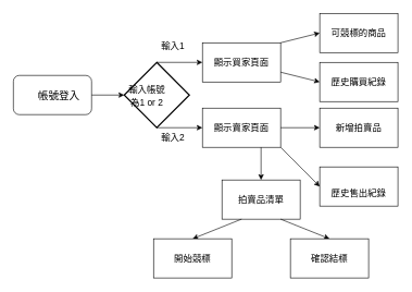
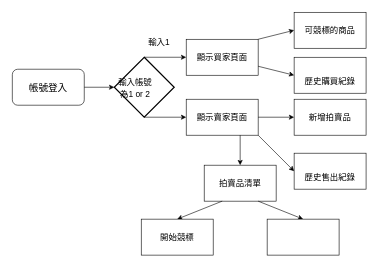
  <mxCell id="0" />
  <mxCell id="1" parent="0" />
  <mxCell id="2" value="" style="rounded=1;whiteSpace=wrap;html=1;" vertex="1" parent="1"><mxGeometry x="20" y="115" width="120" height="60" as="geometry" /></mxCell>
- <mxCell id="3" value="&lt;font style=&quot;font-size: 16px;&quot;&gt;帳號登入&lt;/font&gt;" style="text;html=1;strokeColor=none;fillColor=none;align=center;verticalAlign=middle;whiteSpace=wrap;rounded=0;" vertex="1" parent="1"><mxGeometry x="50" y="130" width="80" height="30" as="geometry" /></mxCell>
+ <mxCell id="3" value="&lt;font style=&quot;font-size: 16px;&quot;&gt;帳號登入&lt;/font&gt;" style="text;html=1;strokeColor=none;fillColor=none;align=center;verticalAlign=middle;whiteSpace=wrap;rounded=0;" vertex="1" parent="1"><mxGeometry x="40" y="130" width="80" height="30" as="geometry" /></mxCell>
  <mxCell id="4" value="" style="endArrow=classic;html=1;rounded=0;fontSize=16;exitX=1;exitY=0.5;exitDx=0;exitDy=0;entryX=0;entryY=0.5;entryDx=0;entryDy=0;entryPerimeter=0;" edge="1" parent="1" source="2" target="5"><mxGeometry width="50" height="50" relative="1" as="geometry"><mxPoint x="400" y="165" as="sourcePoint" /><mxPoint x="200" y="145" as="targetPoint" /></mxGeometry></mxCell>
  <mxCell id="5" value="" style="strokeWidth=2;html=1;shape=mxgraph.flowchart.decision;whiteSpace=wrap;fontSize=16;" vertex="1" parent="1"><mxGeometry x="190" y="95" width="100" height="100" as="geometry" /></mxCell>
  <mxCell id="6" value="&lt;font style=&quot;font-size: 14px;&quot;&gt;輸入帳號為1 or 2&lt;/font&gt;" style="text;html=1;strokeColor=none;fillColor=none;align=center;verticalAlign=middle;whiteSpace=wrap;rounded=0;fontSize=16;" vertex="1" parent="1"><mxGeometry x="195" y="130" width="60" height="30" as="geometry" /></mxCell>
  <mxCell id="7" value="" style="endArrow=classic;html=1;rounded=0;fontSize=14;exitX=0.5;exitY=0;exitDx=0;exitDy=0;exitPerimeter=0;entryX=0;entryY=0.5;entryDx=0;entryDy=0;" edge="1" parent="1" source="5" target="11"><mxGeometry width="50" height="50" relative="1" as="geometry"><mxPoint x="400" y="165" as="sourcePoint" /><mxPoint x="280" y="35" as="targetPoint" /></mxGeometry></mxCell>
  <mxCell id="8" value="" style="endArrow=classic;html=1;rounded=0;fontSize=14;exitX=0.5;exitY=1;exitDx=0;exitDy=0;exitPerimeter=0;entryX=0;entryY=0.5;entryDx=0;entryDy=0;" edge="1" parent="1" source="5" target="12"><mxGeometry width="50" height="50" relative="1" as="geometry"><mxPoint x="400" y="165" as="sourcePoint" /><mxPoint x="290" y="235" as="targetPoint" /></mxGeometry></mxCell>
- <mxCell id="9" value="輸入2" style="text;html=1;strokeColor=none;fillColor=none;align=center;verticalAlign=middle;whiteSpace=wrap;rounded=0;fontSize=14;" vertex="1" parent="1"><mxGeometry x="230" y="195" width="70" height="30" as="geometry" /></mxCell>
  <mxCell id="10" value="輸入1" style="text;html=1;strokeColor=none;fillColor=none;align=center;verticalAlign=middle;whiteSpace=wrap;rounded=0;fontSize=14;" vertex="1" parent="1"><mxGeometry x="235" y="55" width="60" height="30" as="geometry" /></mxCell>
  <mxCell id="11" value="" style="rounded=0;whiteSpace=wrap;html=1;fontSize=14;" vertex="1" parent="1"><mxGeometry x="310" y="65" width="120" height="60" as="geometry" /></mxCell>
  <mxCell id="12" value="" style="rounded=0;whiteSpace=wrap;html=1;fontSize=14;" vertex="1" parent="1"><mxGeometry x="310" y="165" width="120" height="60" as="geometry" /></mxCell>
  <mxCell id="13" value="顯示買家頁面" style="text;html=1;strokeColor=none;fillColor=none;align=center;verticalAlign=middle;whiteSpace=wrap;rounded=0;fontSize=14;" vertex="1" parent="1"><mxGeometry x="325" y="80" width="90" height="30" as="geometry" /></mxCell>
  <mxCell id="14" value="顯示賣家頁面" style="text;html=1;strokeColor=none;fillColor=none;align=center;verticalAlign=middle;whiteSpace=wrap;rounded=0;fontSize=14;" vertex="1" parent="1"><mxGeometry x="325" y="180" width="90" height="30" as="geometry" /></mxCell>
  <mxCell id="15" value="" style="endArrow=classic;html=1;rounded=0;fontSize=14;exitX=1;exitY=0;exitDx=0;exitDy=0;entryX=0;entryY=0.5;entryDx=0;entryDy=0;" edge="1" parent="1" source="11" target="17"><mxGeometry width="50" height="50" relative="1" as="geometry"><mxPoint x="480" y="105" as="sourcePoint" /><mxPoint x="490" y="95" as="targetPoint" /></mxGeometry></mxCell>
  <mxCell id="16" value="" style="endArrow=classic;html=1;rounded=0;fontSize=14;exitX=1;exitY=1;exitDx=0;exitDy=0;entryX=0;entryY=0.5;entryDx=0;entryDy=0;" edge="1" parent="1" source="12" target="18"><mxGeometry width="50" height="50" relative="1" as="geometry"><mxPoint x="460" y="195" as="sourcePoint" /><mxPoint x="500" y="195" as="targetPoint" /></mxGeometry></mxCell>
  <mxCell id="17" value="" style="rounded=0;whiteSpace=wrap;html=1;fontSize=14;" vertex="1" parent="1"><mxGeometry x="490" y="20" width="120" height="60" as="geometry" /></mxCell>
  <mxCell id="18" value="" style="rounded=0;whiteSpace=wrap;html=1;fontSize=14;" vertex="1" parent="1"><mxGeometry x="490" y="255" width="120" height="60" as="geometry" /></mxCell>
  <mxCell id="19" value="" style="endArrow=classic;html=1;rounded=0;fontSize=14;exitX=1;exitY=0.5;exitDx=0;exitDy=0;entryX=0;entryY=0.5;entryDx=0;entryDy=0;" edge="1" parent="1" source="12" target="20"><mxGeometry width="50" height="50" relative="1" as="geometry"><mxPoint x="480" y="210" as="sourcePoint" /><mxPoint x="500" y="195" as="targetPoint" /></mxGeometry></mxCell>
  <mxCell id="20" value="" style="rounded=0;whiteSpace=wrap;html=1;fontSize=14;" vertex="1" parent="1"><mxGeometry x="490" y="165" width="120" height="60" as="geometry" /></mxCell>
  <mxCell id="21" value="" style="rounded=0;whiteSpace=wrap;html=1;fontSize=14;" vertex="1" parent="1"><mxGeometry x="490" y="95" width="120" height="60" as="geometry" /></mxCell>
  <mxCell id="22" value="" style="endArrow=classic;html=1;rounded=0;fontSize=14;entryX=0;entryY=0.5;entryDx=0;entryDy=0;exitX=1;exitY=0.75;exitDx=0;exitDy=0;" edge="1" parent="1" source="11" target="21"><mxGeometry width="50" height="50" relative="1" as="geometry"><mxPoint x="400" y="145" as="sourcePoint" /><mxPoint x="450" y="95" as="targetPoint" /></mxGeometry></mxCell>
  <mxCell id="23" value="新增拍賣品" style="text;html=1;strokeColor=none;fillColor=none;align=center;verticalAlign=middle;whiteSpace=wrap;rounded=0;fontSize=14;" vertex="1" parent="1"><mxGeometry x="510" y="180" width="80" height="30" as="geometry" /></mxCell>
  <mxCell id="24" value="歷史售出紀錄" style="text;html=1;strokeColor=none;fillColor=none;align=center;verticalAlign=middle;whiteSpace=wrap;rounded=0;fontSize=14;" vertex="1" parent="1"><mxGeometry x="505" y="280" width="90" height="30" as="geometry" /></mxCell>
  <mxCell id="25" value="可競標的商品" style="text;html=1;strokeColor=none;fillColor=none;align=center;verticalAlign=middle;whiteSpace=wrap;rounded=0;fontSize=14;" vertex="1" parent="1"><mxGeometry x="505" y="35" width="90" height="30" as="geometry" /></mxCell>
- <mxCell id="26" value="歷史購買紀錄" style="text;html=1;strokeColor=none;fillColor=none;align=center;verticalAlign=middle;whiteSpace=wrap;rounded=0;fontSize=14;" vertex="1" parent="1"><mxGeometry x="505" y="110" width="90" height="30" as="geometry" /></mxCell>
+ <mxCell id="26" value="歷史購買紀錄" style="text;html=1;strokeColor=none;fillColor=none;align=center;verticalAlign=middle;whiteSpace=wrap;rounded=0;fontSize=14;" vertex="1" parent="1"><mxGeometry x="505" y="120" width="90" height="30" as="geometry" /></mxCell>
  <mxCell id="27" value="" style="endArrow=classic;html=1;rounded=0;fontSize=14;exitX=0.75;exitY=1;exitDx=0;exitDy=0;entryX=0.5;entryY=0;entryDx=0;entryDy=0;" edge="1" parent="1" source="12" target="28"><mxGeometry width="50" height="50" relative="1" as="geometry"><mxPoint x="400" y="245" as="sourcePoint" /><mxPoint x="400" y="305" as="targetPoint" /></mxGeometry></mxCell>
  <mxCell id="28" value="" style="rounded=0;whiteSpace=wrap;html=1;fontSize=14;" vertex="1" parent="1"><mxGeometry x="340" width="120" height="60" as="geometry" y="275" /></mxCell>
  <mxCell id="29" value="拍賣品清單" style="text;html=1;strokeColor=none;fillColor=none;align=center;verticalAlign=middle;whiteSpace=wrap;rounded=0;fontSize=14;" vertex="1" parent="1"><mxGeometry x="355" y="290" width="90" height="30" as="geometry" /></mxCell>
  <mxCell id="30" value="" style="endArrow=classic;html=1;rounded=0;fontSize=14;exitX=0.25;exitY=1;exitDx=0;exitDy=0;entryX=0.5;entryY=0;entryDx=0;entryDy=0;" edge="1" parent="1" source="28" target="32"><mxGeometry width="50" height="50" relative="1" as="geometry"><mxPoint x="400" y="525" as="sourcePoint" /><mxPoint x="360" y="465" as="targetPoint" /></mxGeometry></mxCell>
  <mxCell id="31" value="" style="endArrow=classic;html=1;rounded=0;fontSize=14;exitX=0.75;exitY=1;exitDx=0;exitDy=0;entryX=0.5;entryY=0;entryDx=0;entryDy=0;" edge="1" parent="1" source="28" target="33"><mxGeometry width="50" height="50" relative="1" as="geometry"><mxPoint x="400" y="525" as="sourcePoint" /><mxPoint x="460" y="475" as="targetPoint" /></mxGeometry></mxCell>
  <mxCell id="32" value="" style="rounded=0;whiteSpace=wrap;html=1;fontSize=14;" vertex="1" parent="1"><mxGeometry x="235" y="365" width="120" height="60" as="geometry" /></mxCell>
  <mxCell id="33" value="" style="rounded=0;whiteSpace=wrap;html=1;fontSize=14;" vertex="1" parent="1"><mxGeometry x="445" y="365" width="120" height="60" as="geometry" /></mxCell>
  <mxCell id="34" value="開始競標" style="text;html=1;strokeColor=none;fillColor=none;align=center;verticalAlign=middle;whiteSpace=wrap;rounded=0;fontSize=14;" vertex="1" parent="1"><mxGeometry x="265" y="380" width="60" height="30" as="geometry" /></mxCell>
- <mxCell id="35" value="確認結標" style="text;html=1;strokeColor=none;fillColor=none;align=center;verticalAlign=middle;whiteSpace=wrap;rounded=0;fontSize=14;" vertex="1" parent="1"><mxGeometry x="475" y="380" width="60" height="30" as="geometry" /></mxCell>
